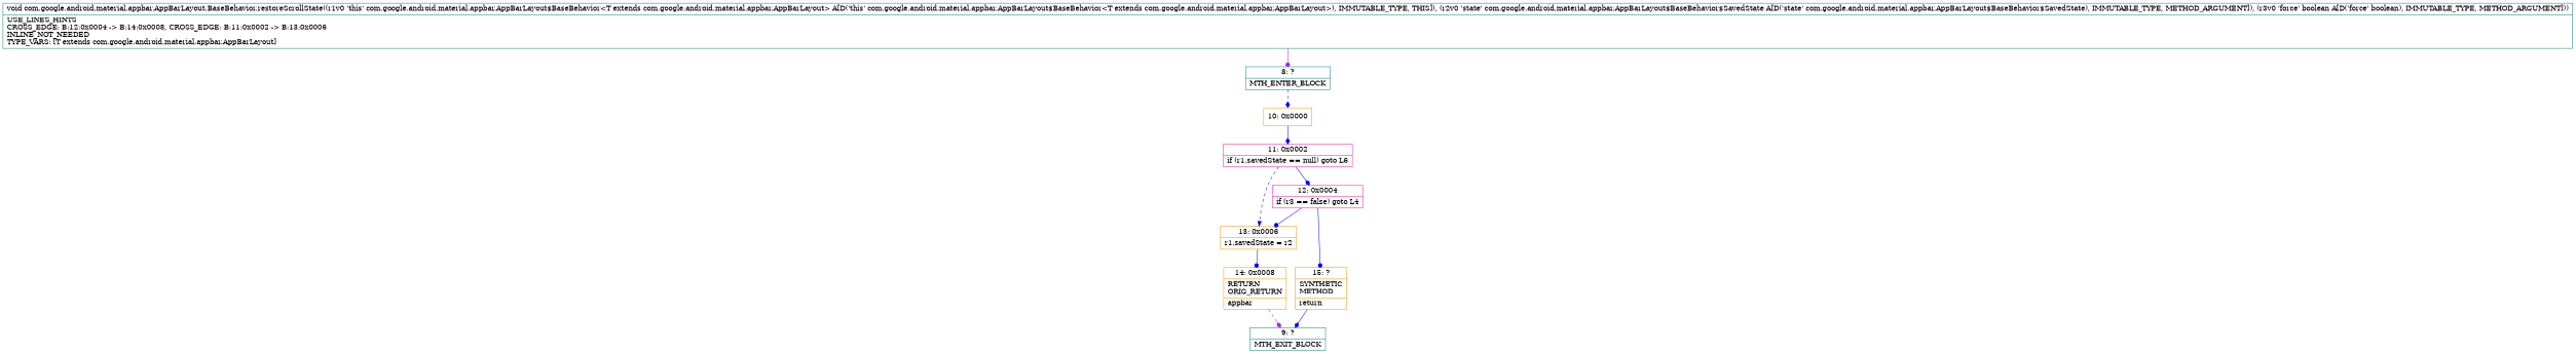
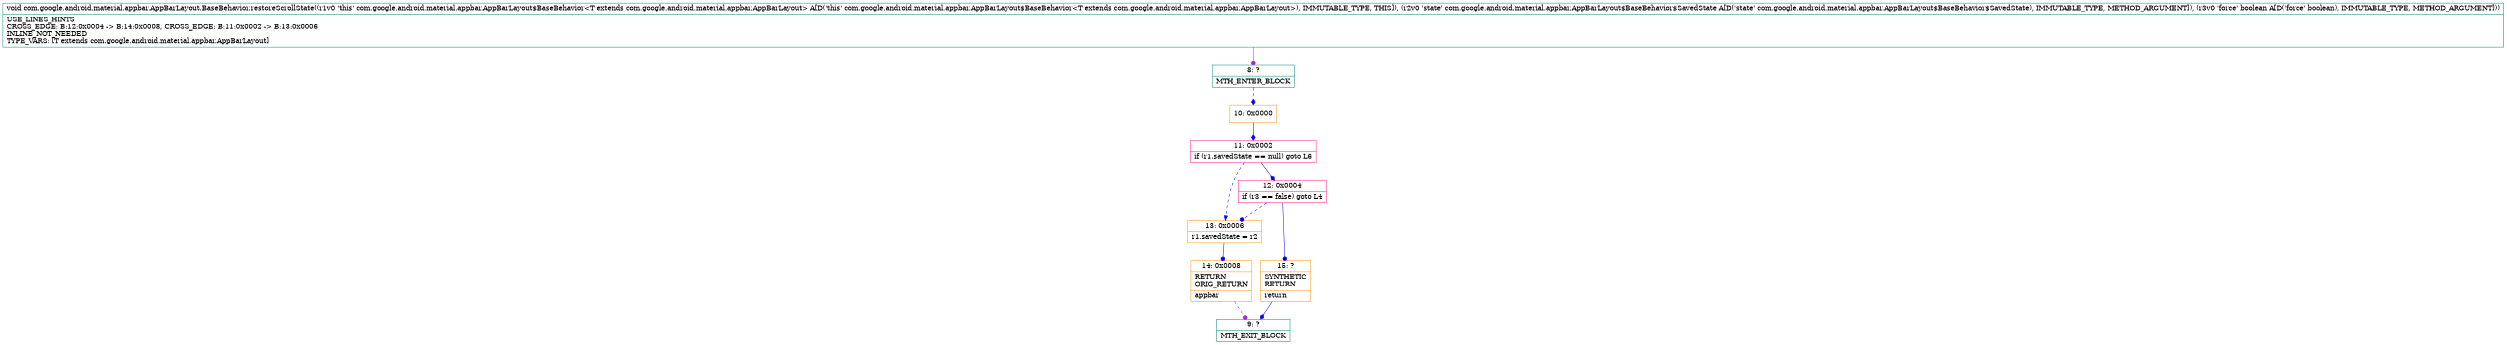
  digraph {
    node [color=darkorange shape=record]
    edge [arrowhead=diamond color=blue style=solid]
    n1 [color=teal label="{8\:\ ?|MTH_ENTER_BLOCK\l}"]
    n2 [label="{10\:\ 0x0000}"]
    n3 [color=deeppink label="{11\:\ 0x0002|if (r1.savedState == null) goto L6\l}"]
    n4 [color=deeppink label="{12\:\ 0x0004|if (r3 == false) goto L4\l}"]
    n5 [label="{13\:\ 0x0006|r1.savedState = r2\l}"]
-   n6 [label="{15\:\ ?|SYNTHETIC\lMETHOD\l|return\l}"]
+   n6 [label="{15\:\ ?|SYNTHETIC\lRETURN\l|return\l}"]
    n7 [label="{14\:\ 0x0008|RETURN\lORIG_RETURN\l|appbar\l}"]
    n8 [color=teal label="{9\:\ ?|MTH_EXIT_BLOCK\l}"]
    n9 [color=teal label="{void com.google.android.material.appbar.AppBarLayout.BaseBehavior.restoreScrollState((r1v0 'this' com.google.android.material.appbar.AppBarLayout$BaseBehavior\<T extends com.google.android.material.appbar.AppBarLayout\> A[D('this' com.google.android.material.appbar.AppBarLayout$BaseBehavior\<T extends com.google.android.material.appbar.AppBarLayout\>), IMMUTABLE_TYPE, THIS]), (r2v0 'state' com.google.android.material.appbar.AppBarLayout$BaseBehavior$SavedState A[D('state' com.google.android.material.appbar.AppBarLayout$BaseBehavior$SavedState), IMMUTABLE_TYPE, METHOD_ARGUMENT]), (r3v0 'force' boolean A[D('force' boolean), IMMUTABLE_TYPE, METHOD_ARGUMENT]))  | USE_LINES_HINTS\lCROSS_EDGE: B:12:0x0004 \-\> B:14:0x0008, CROSS_EDGE: B:11:0x0002 \-\> B:13:0x0006\lINLINE_NOT_NEEDED\lTYPE_VARS: [T extends com.google.android.material.appbar.AppBarLayout]\l}"]
    n1 -> n2 [style=dashed]
    n2 -> n3
    n3 -> n4
    n3 -> n5 [arrowhead=normal style=dashed]
-   n4 -> n5 [arrowhead=dot]
+   n4 -> n5 [arrowhead=dot style=dashed]
    n4 -> n6 [arrowhead=dot]
    n5 -> n7 [arrowhead=dot]
    n6 -> n8
-   n7 -> n8 [color=purple style=dashed]
+   n7 -> n8 [arrowhead=dot color=purple style=dashed]
    n9 -> n1 [arrowhead=dot color=purple]
  }
